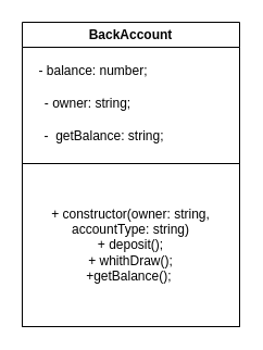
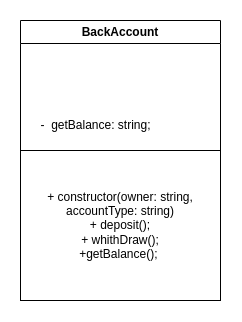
  <mxCell id="0" />
  <mxCell id="1" parent="0" />
  <mxCell id="2" value="BackAccount" style="swimlane;whiteSpace=wrap;html=1;" vertex="1" parent="1"><mxGeometry x="20" y="20" width="200" height="130" as="geometry" /></mxCell>
- <mxCell id="3" value="- balance: number;" style="text;html=1;align=center;verticalAlign=middle;resizable=0;points=[];autosize=1;strokeColor=none;fillColor=none;" vertex="1" parent="2"><mxGeometry x="5" y="30" width="120" height="30" as="geometry" /></mxCell>
- <mxCell id="4" value="- owner: string;" style="text;html=1;align=center;verticalAlign=middle;resizable=0;points=[];autosize=1;strokeColor=none;fillColor=none;" vertex="1" parent="2"><mxGeometry x="10" y="60" width="100" height="30" as="geometry" /></mxCell>
  <mxCell id="5" value="-&amp;nbsp; getBalance: string;" style="text;html=1;align=center;verticalAlign=middle;resizable=0;points=[];autosize=1;strokeColor=none;fillColor=none;" vertex="1" parent="2"><mxGeometry x="5" y="90" width="140" height="30" as="geometry" /></mxCell>
  <mxCell id="6" value="+ constructor(owner: string, accountType: string)&lt;br&gt;+ deposit();&lt;br&gt;+ whithDraw();&lt;br&gt;+getBalance();&amp;nbsp;" style="rounded=0;whiteSpace=wrap;html=1;" vertex="1" parent="1"><mxGeometry x="20" y="150" width="200" height="150" as="geometry" /></mxCell>
